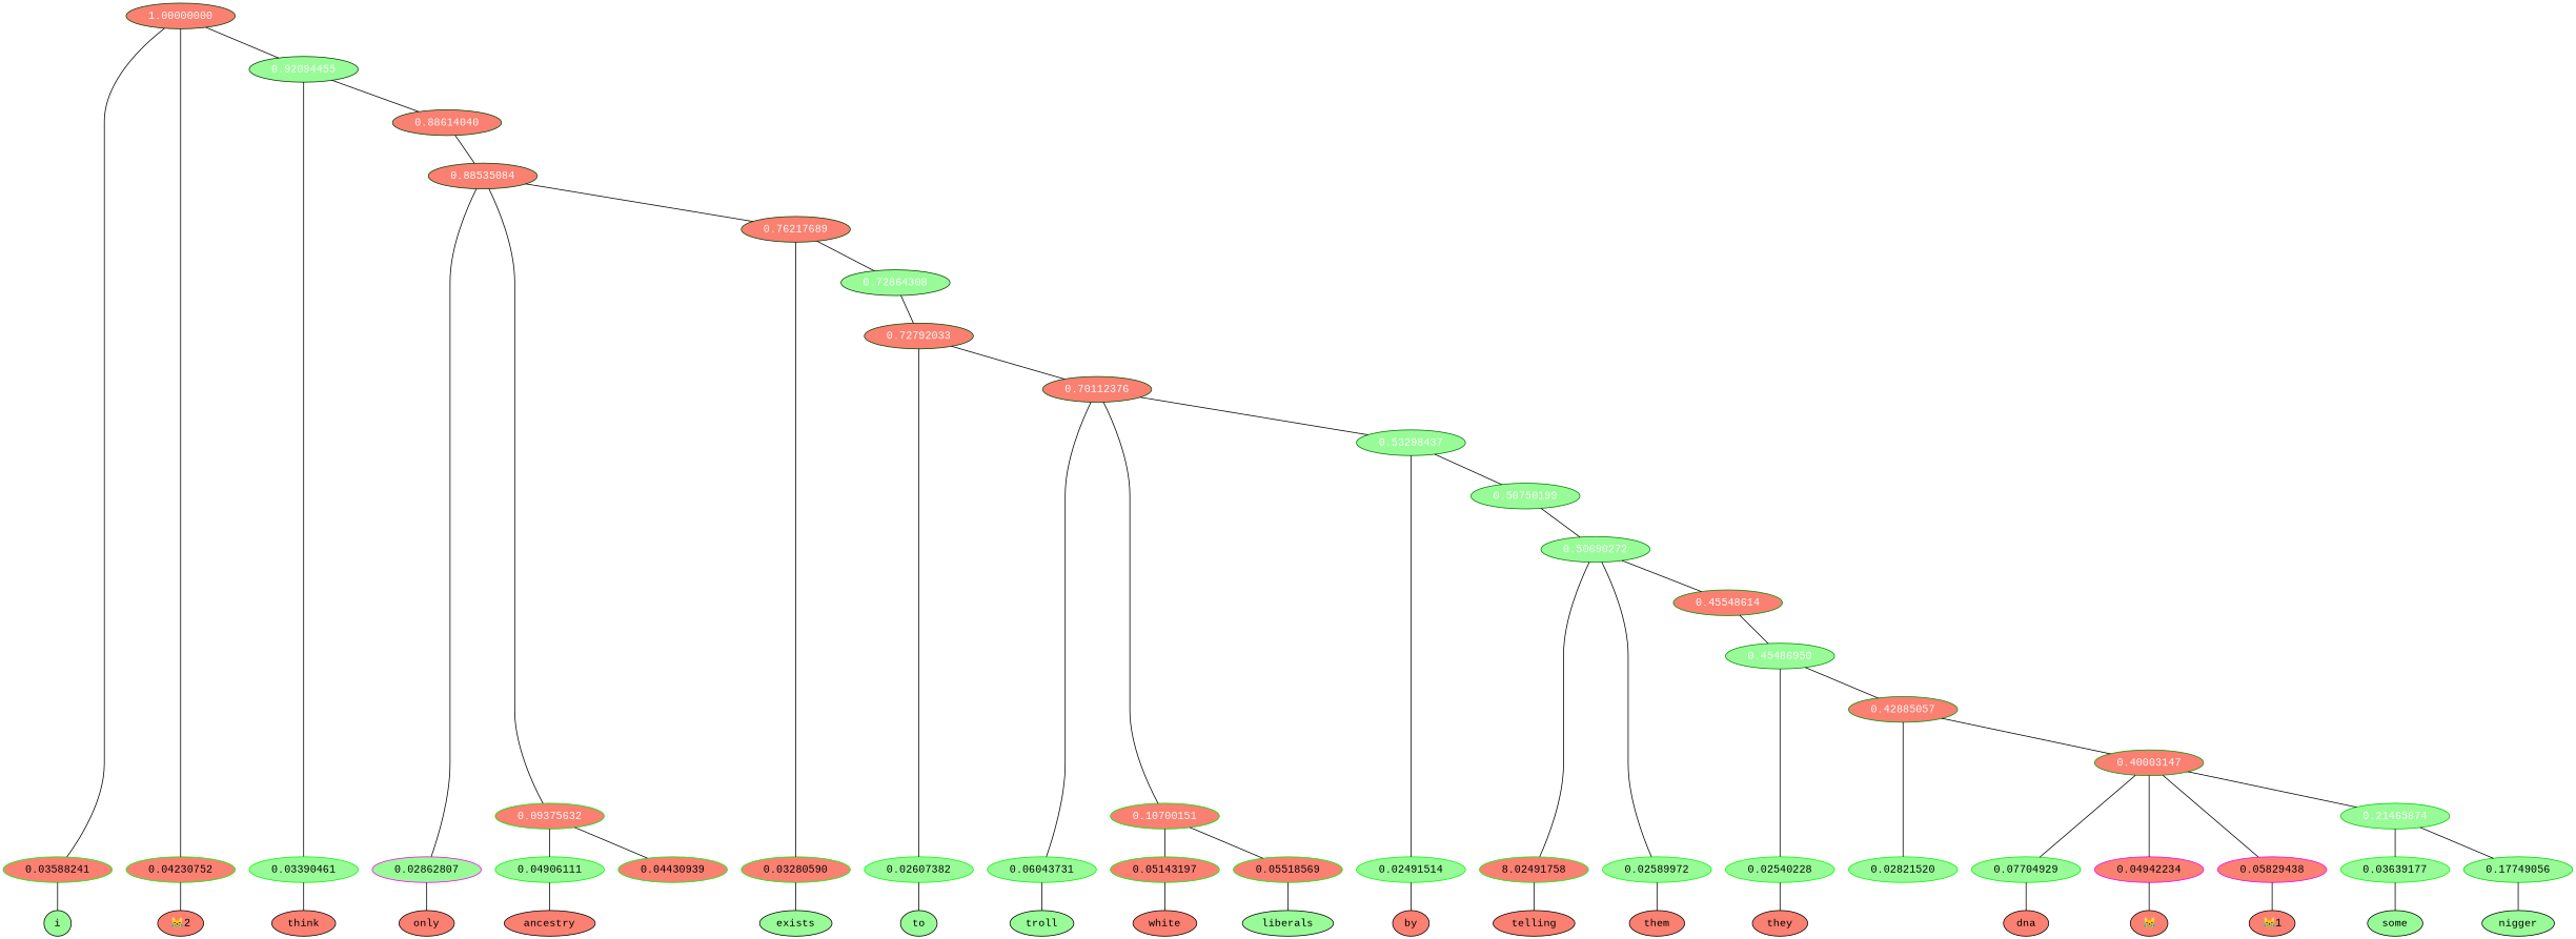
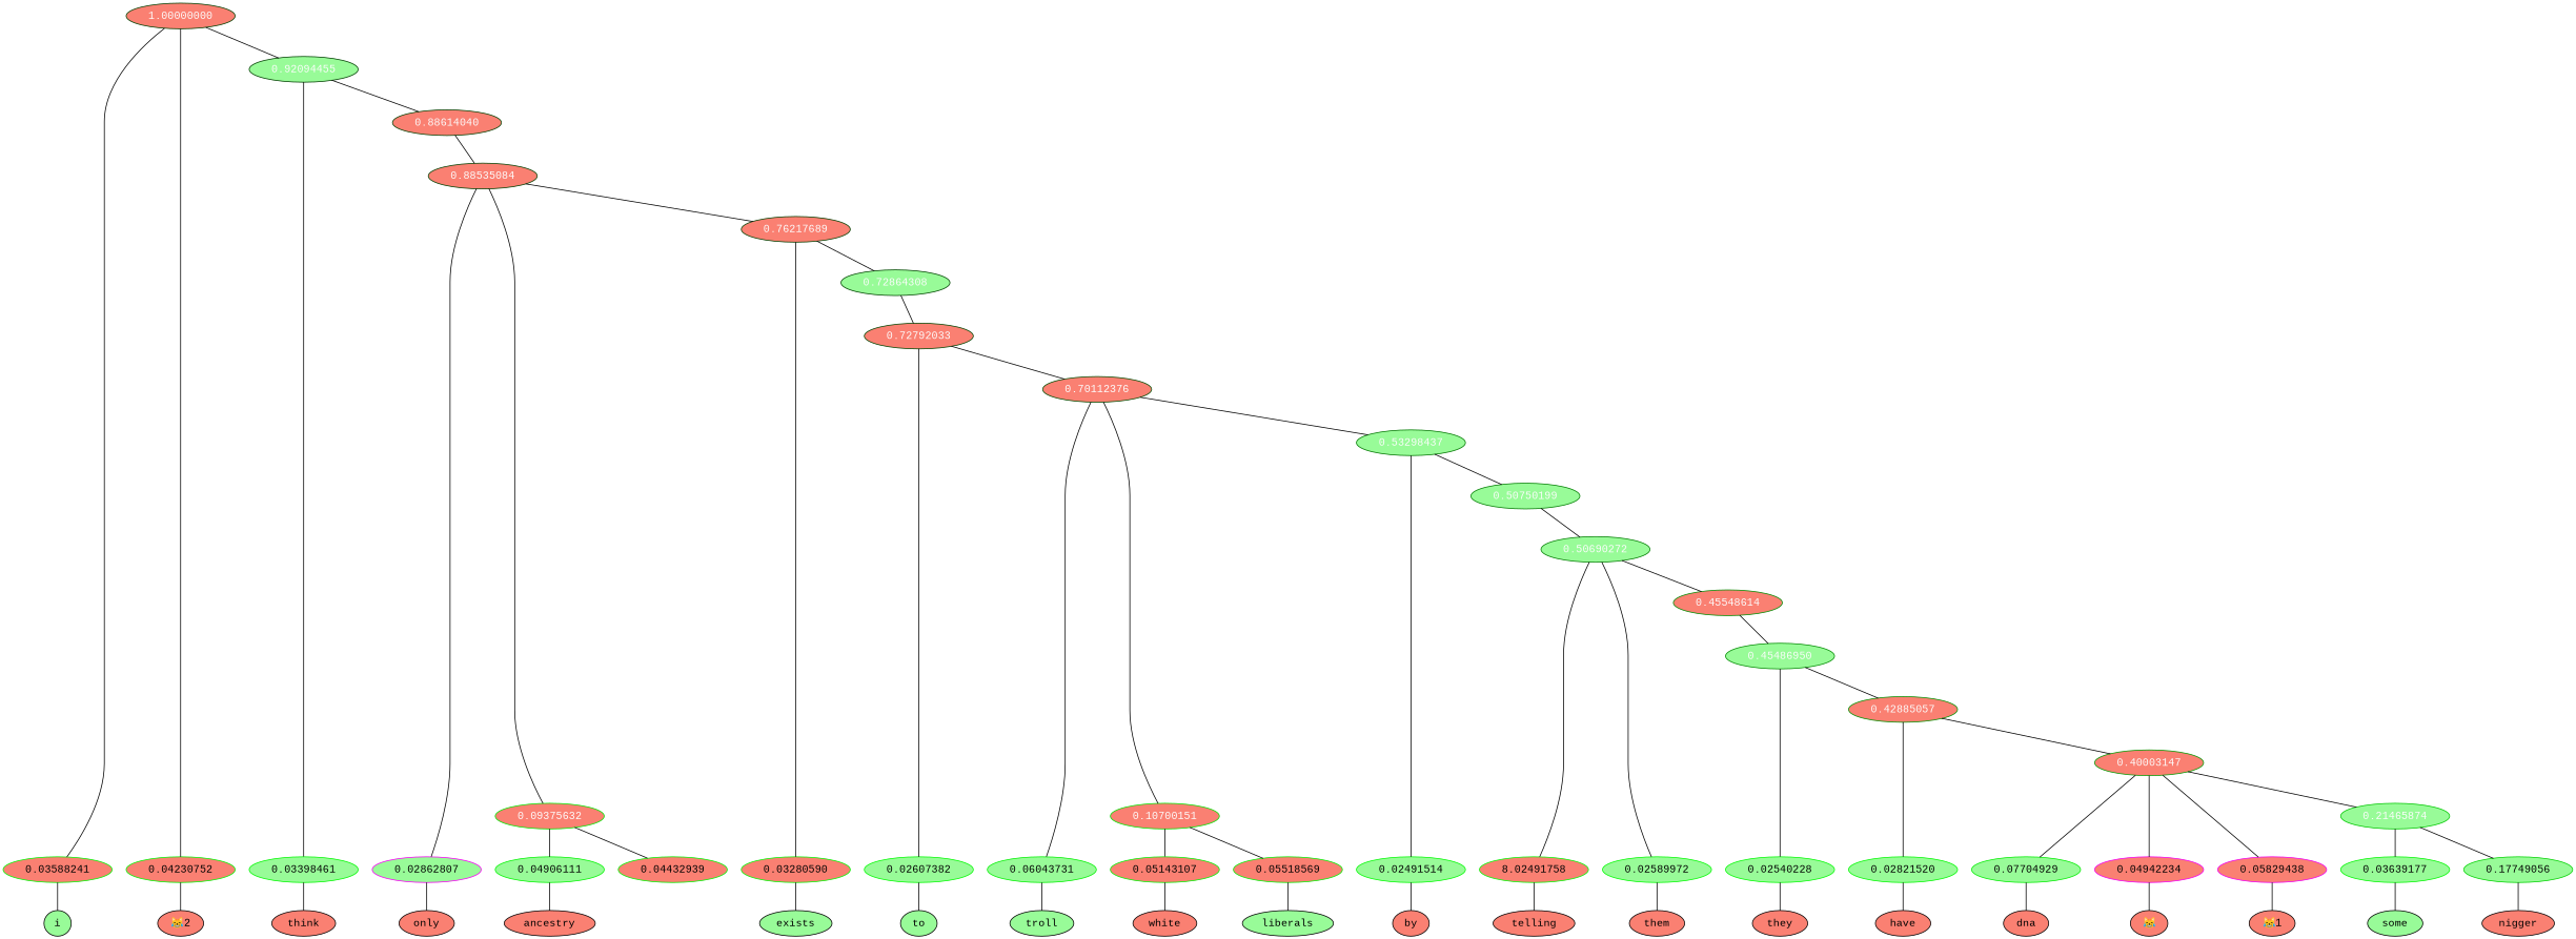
  graph {
    fontname="Liberation Mono"
    node [color=black fillcolor=salmon fontname="Liberation Mono" format=png nodesep=0.001 ordering=out overlap_scaling=0.01 ranksep=0.001 style=filled fontcolor=black]
    edge [fontname="Liberation Mono"]
    n1 [fillcolor=palegreen height=0.15 label=i style="filled,solid" width=0.15 fontcolor=""]
    n2 [height=0.15 label=think style="filled,solid" width=0.15 fontcolor=""]
    n3 [height=0.15 label=ancestry style="filled,solid" width=0.15 fontcolor=""]
    n4 [height=0.15 label=only style="filled,solid" width=0.15 fontcolor=""]
    n5 [fillcolor=palegreen height=0.15 label=exists style="filled,solid" width=0.15 fontcolor=""]
    n6 [fillcolor=palegreen height=0.15 label=to style="filled,solid" width=0.15 fontcolor=""]
    n7 [fillcolor=palegreen height=0.15 label=troll style="filled,solid" width=0.15 fontcolor=""]
    n8 [height=0.15 label=white style="filled,solid" width=0.15 fontcolor=""]
    n9 [fillcolor=palegreen height=0.15 label=liberals style="filled,solid" width=0.15 fontcolor=""]
    n10 [height=0.15 label=by style="filled,solid" width=0.15 fontcolor=""]
    n11 [height=0.15 label=telling style="filled,solid" width=0.15 fontcolor=""]
    n12 [height=0.15 label=them style="filled,solid" width=0.15 fontcolor=""]
    n13 [height=0.15 label=they style="filled,solid" width=0.15 fontcolor=""]
+   n14 [height=0.15 label=have style="filled,solid" width=0.15 fontcolor=""]
    n15 [fillcolor=palegreen height=0.15 label=some style="filled,solid" width=0.15 fontcolor=""]
-   n16 [fillcolor=palegreen height=0.15 label=nigger style="filled,solid" width=0.15 fontcolor=""]
+   n16 [height=0.15 label=nigger style="filled,solid" width=0.15 fontcolor=""]
    n17 [height=0.15 label=dna style="filled,solid" width=0.15 fontcolor=""]
    n18 [height=0.15 label="😹" style="filled,solid" width=0.15 fontcolor=""]
    n19 [height=0.15 label="😹1" style="filled,solid" width=0.15 fontcolor=""]
    n20 [height=0.15 label="😹2" style="filled,solid" width=0.15 fontcolor=""]
    n21 [color="0.334 1.000 0.964" height=0.15 label=0.03588241 width=0.15]
-   n22 [color="0.334 1.000 0.966" fillcolor=palegreen height=0.15 label=0.03390461 width=0.15]
+   n22 [color="0.334 1.000 0.966" fillcolor=palegreen height=0.15 label=0.03398461 width=0.15]
    n23 [color="0.334 1.000 0.951" fillcolor=palegreen height=0.15 label=0.04906111 width=0.15]
-   n24 [color="0.334 1.000 0.956" height=0.15 label=0.04430939 width=0.15]
+   n24 [color="0.334 1.000 0.956" height=0.15 label=0.04432939 width=0.15]
    n25 [color="0.835 1.000 0.971" fillcolor=palegreen height=0.15 label=0.02862807 width=0.15]
    n26 [color="0.334 1.000 0.967" height=0.15 label=0.03280590 width=0.15]
    n27 [color="0.334 1.000 0.974" fillcolor=palegreen height=0.15 label=0.02607382 width=0.15]
    n28 [color="0.334 1.000 0.940" fillcolor=palegreen height=0.15 label=0.06043731 width=0.15]
-   n29 [color="0.334 1.000 0.949" height=0.15 label=0.05143197 width=0.15]
+   n29 [color="0.334 1.000 0.949" height=0.15 label=0.05143107 width=0.15]
    n30 [color="0.334 1.000 0.945" height=0.15 label=0.05518569 width=0.15]
    n31 [color="0.334 1.000 0.975" fillcolor=palegreen height=0.15 label=0.02491514 width=0.15]
    n32 [color="0.334 1.000 0.975" height=0.15 label=8.02491758 width=0.15]
    n33 [color="0.334 1.000 0.974" fillcolor=palegreen height=0.15 label=0.02589972 width=0.15]
    n34 [color="0.334 1.000 0.975" fillcolor=palegreen height=0.15 label=0.02540228 width=0.15]
    n35 [color="0.334 1.000 0.972" fillcolor=palegreen height=0.15 label=0.02821520 width=0.15]
    n36 [color="0.334 1.000 0.964" fillcolor=palegreen height=0.15 label=0.03639177 width=0.15]
    n37 [color="0.334 1.000 0.823" fillcolor=palegreen height=0.15 label=0.17749056 width=0.15]
    n38 [color="0.334 1.000 0.923" fillcolor=palegreen height=0.15 label=0.07704929 width=0.15]
    n39 [color="0.835 1.000 0.951" height=0.15 label=0.04942234 width=0.15]
    n40 [color="0.835 1.000 0.942" height=0.15 label=0.05829438 width=0.15]
    n41 [color="0.334 1.000 0.958" height=0.15 label=0.04230752 width=0.15]
    n42 [color="0.334 1.000 0.250" fontcolor=grey99 height=0.15 label=1.00000000 width=0.15]
    n43 [color="0.334 1.000 0.250" fillcolor=palegreen fontcolor=grey99 height=0.15 label=0.92094455 width=0.15]
    n44 [color="0.334 1.000 0.250" fontcolor=grey99 height=0.15 label=0.88614040 width=0.15]
    n45 [color="0.334 1.000 0.250" fontcolor=grey99 height=0.15 label=0.88535084 width=0.15]
    n46 [color="0.334 1.000 0.906" fontcolor=grey99 height=0.15 label=0.09375632 width=0.15]
    n47 [color="0.334 1.000 0.250" fontcolor=grey99 height=0.15 label=0.76217689 width=0.15]
    n48 [color="0.334 1.000 0.271" fillcolor=palegreen fontcolor=grey99 height=0.15 label=0.72864308 width=0.15]
    n49 [color="0.334 1.000 0.272" fontcolor=grey99 height=0.15 label=0.72792033 width=0.15]
    n50 [color="0.334 1.000 0.299" fontcolor=grey99 height=0.15 label=0.70112376 width=0.15]
    n51 [color="0.334 1.000 0.893" fontcolor=grey99 height=0.15 label=0.10700151 width=0.15]
    n52 [color="0.334 1.000 0.467" fillcolor=palegreen fontcolor=grey99 height=0.15 label=0.53298437 width=0.15]
    n53 [color="0.334 1.000 0.492" fillcolor=palegreen fontcolor=grey99 height=0.15 label=0.50750199 width=0.15]
    n54 [color="0.334 1.000 0.493" fillcolor=palegreen fontcolor=grey99 height=0.15 label=0.50690272 width=0.15]
    n55 [color="0.334 1.000 0.545" fontcolor=grey99 height=0.15 label=0.45548614 width=0.15]
    n56 [color="0.334 1.000 0.545" fillcolor=palegreen fontcolor=grey99 height=0.15 label=0.45486950 width=0.15]
    n57 [color="0.334 1.000 0.571" fontcolor=grey99 height=0.15 label=0.42885057 width=0.15]
    n58 [color="0.334 1.000 0.600" fontcolor=grey99 height=0.15 label=0.40003147 width=0.15]
    n59 [color="0.334 1.000 0.785" fillcolor=palegreen fontcolor=grey99 height=0.15 label=0.21465874 width=0.15]
    subgraph sub_1 {
      rank=same
      n1
      n2
      n3
      n4
      n5
      n6
      n7
      n8
      n9
      n10
      n11
      n12
      n13
+     n14
      n15
      n16
      n17
      n18
      n19
      n20
    }
    subgraph sub_2 {
      rank=same
      n21
      n22
      n23
      n24
      n25
      n26
      n27
      n28
      n29
      n30
      n31
      n32
      n33
      n34
      n35
      n36
      n37
      n38
      n39
      n40
      n41
    }
    n21 -- n1
    n22 -- n2
    n23 -- n3
    n25 -- n4
    n26 -- n5
    n27 -- n6
    n28 -- n7
    n29 -- n8
    n30 -- n9
    n31 -- n10
    n32 -- n11
    n33 -- n12
    n34 -- n13
+   n35 -- n14
    n36 -- n15
    n37 -- n16
    n38 -- n17
    n39 -- n18
    n40 -- n19
    n41 -- n20
    n42 -- n21
    n42 -- n41
    n42 -- n43
    n43 -- n22
    n43 -- n44
    n44 -- n45
    n45 -- n25
    n45 -- n46
    n45 -- n47
    n46 -- n23
    n46 -- n24
    n47 -- n26
    n47 -- n48
    n48 -- n49
    n49 -- n27
    n49 -- n50
    n50 -- n28
    n50 -- n51
    n50 -- n52
    n51 -- n29
    n51 -- n30
    n52 -- n31
    n52 -- n53
    n53 -- n54
    n54 -- n32
    n54 -- n33
    n54 -- n55
    n55 -- n56
    n56 -- n34
    n56 -- n57
    n57 -- n35
    n57 -- n58
    n58 -- n38
    n58 -- n39
    n58 -- n40
    n58 -- n59
    n59 -- n36
    n59 -- n37
  }
